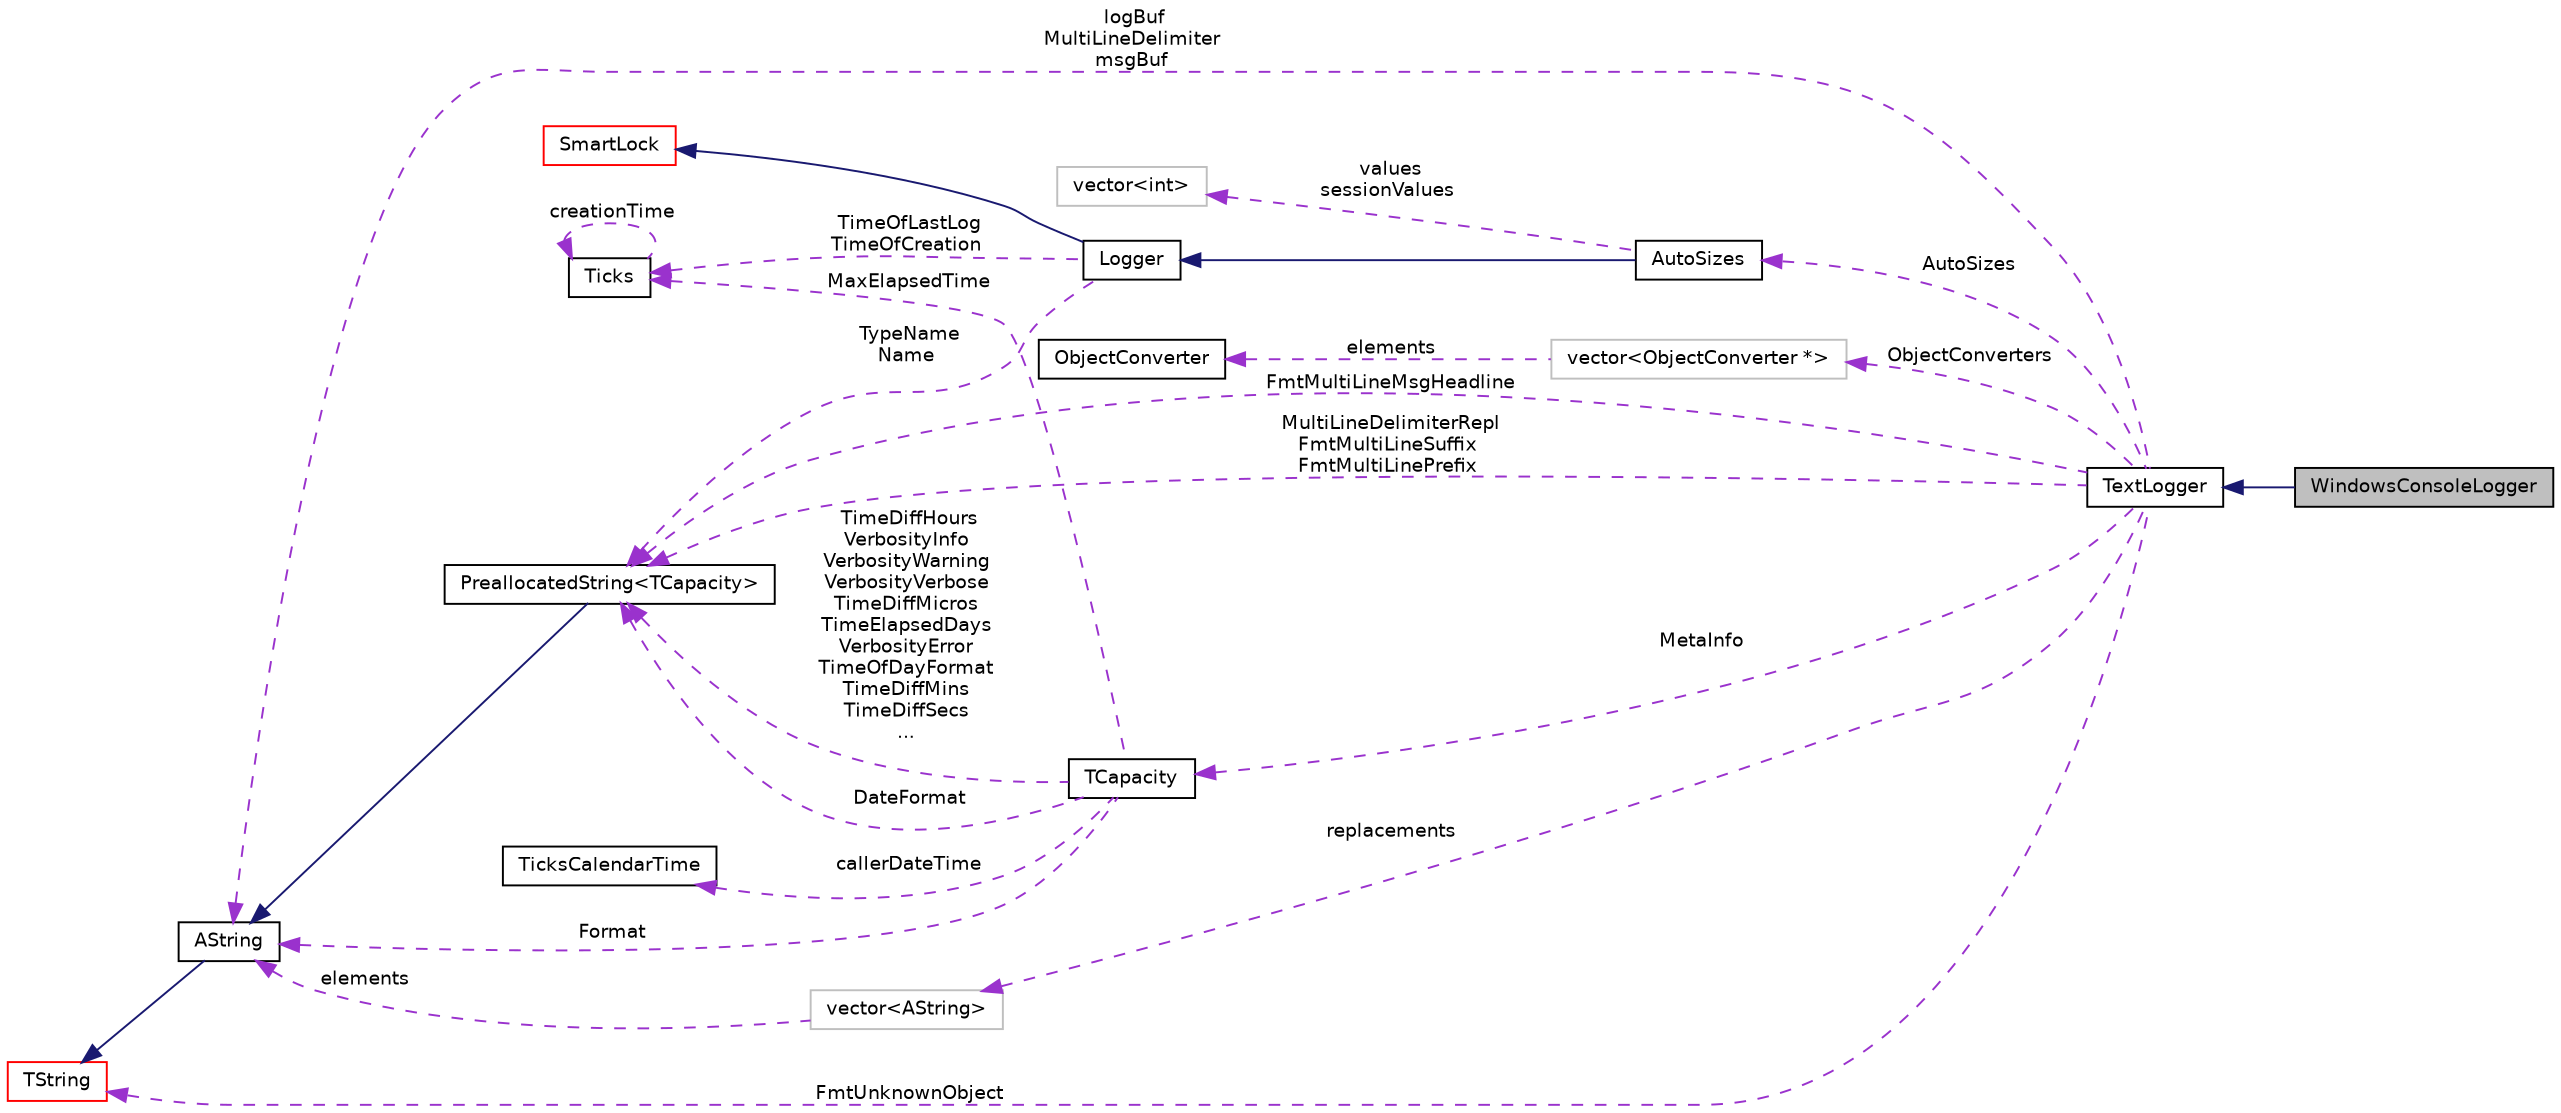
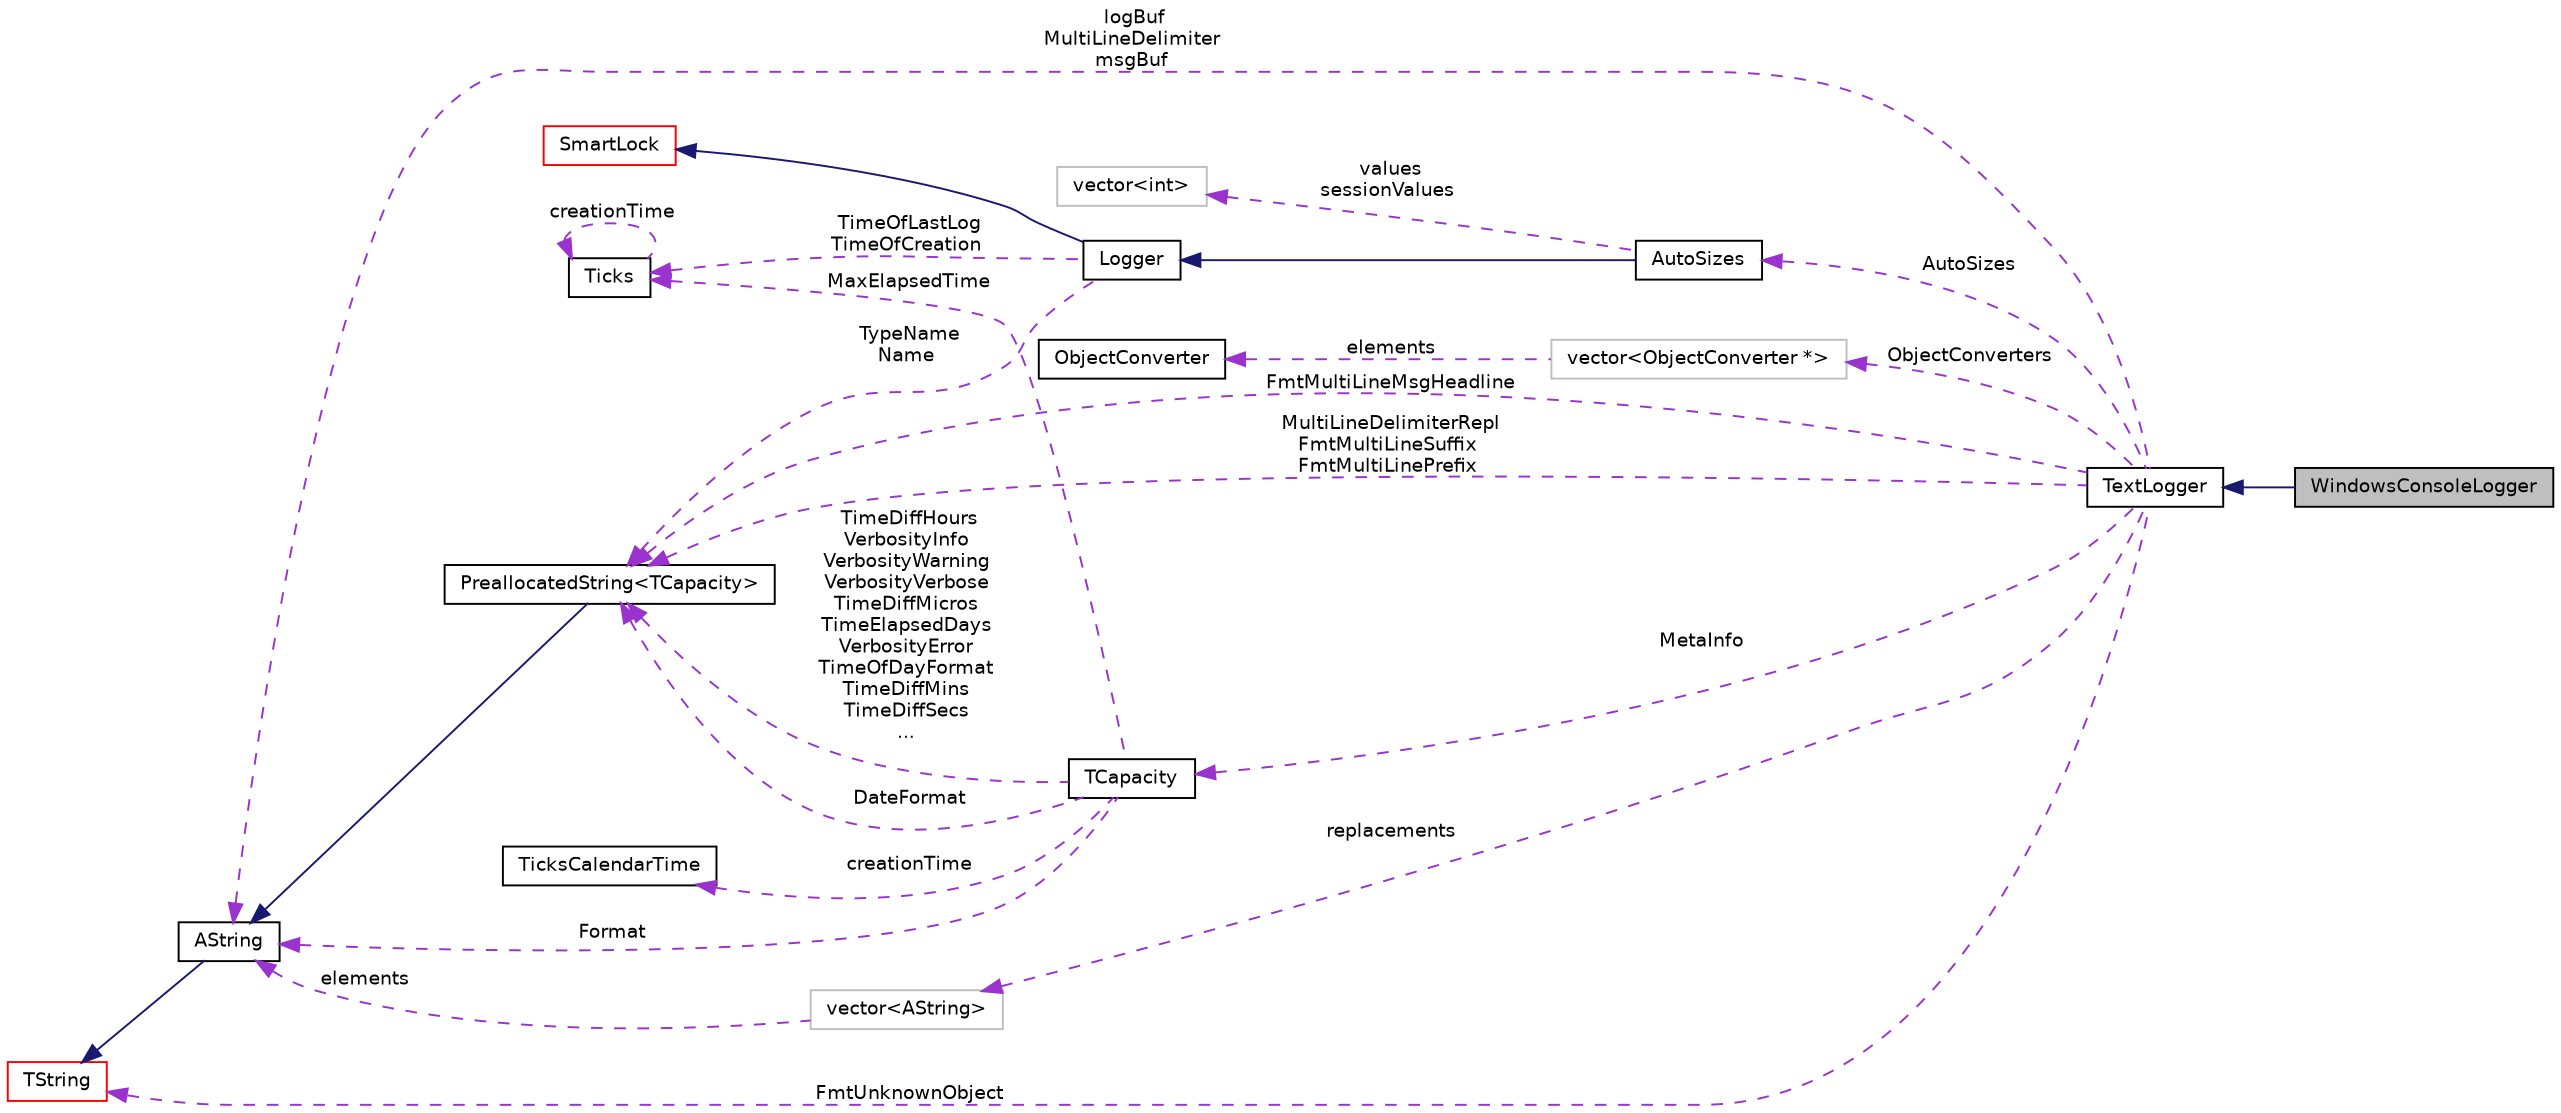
  digraph {
    rankdir=LR
    node [color=black fillcolor=white fontname=Helvetica fontsize=10 shape=record style=filled]
    edge [color=darkorchid3 dir=back fontname=Helvetica fontsize=10 labelfontname=Helvetica labelfontsize=10 style=dashed]
    n1 [fillcolor=grey75 fontcolor=black height=0.2 label=WindowsConsoleLogger width=0.4]
    n2 [color=grey75 height=0.2 label="vector\<int\>" width=0.4]
    n3 [height=0.2 label=AutoSizes width=0.4]
    n4 [height=0.2 label=TextLogger width=0.4]
    n5 [color=grey75 height=0.2 label="vector\<AString\>" width=0.4]
    n6 [color=grey75 height=0.2 label="vector\<ObjectConverter *\>" width=0.4]
    n7 [height=0.2 label="PreallocatedString\<TCapacity\>" width=0.4]
    n8 [height=0.2 label=Logger width=0.4]
    n9 [height=0.2 label=TCapacity width=0.4]
    n10 [color=red height=0.2 label=SmartLock width=0.4]
    n11 [height=0.2 label=Ticks width=0.4]
    n12 [height=0.2 label=AString width=0.4]
    n13 [color=red height=0.2 label=TString width=0.4]
    n14 [height=0.2 label=TicksCalendarTime width=0.4]
    n15 [height=0.2 label=ObjectConverter width=0.4]
    n2 -> n3 [label=" values\nsessionValues"]
    n3 -> n4 [label=" AutoSizes"]
    n4 -> n1 [color=midnightblue style=solid]
    n5 -> n4 [label=" replacements"]
    n6 -> n4 [label=" ObjectConverters"]
    n7 -> n4 [label=" FmtMultiLineMsgHeadline"]
    n7 -> n4 [label=" MultiLineDelimiterRepl\nFmtMultiLineSuffix\nFmtMultiLinePrefix"]
    n7 -> n8 [label=" TypeName\nName"]
    n7 -> n9 [label=" TimeDiffHours\nVerbosityInfo\nVerbosityWarning\nVerbosityVerbose\nTimeDiffMicros\nTimeElapsedDays\nVerbosityError\nTimeOfDayFormat\nTimeDiffMins\nTimeDiffSecs\n..."]
    n7 -> n9 [label=" DateFormat"]
    n8 -> n3 [color=midnightblue style=solid]
    n9 -> n4 [label=" MetaInfo"]
    n10 -> n8 [color=midnightblue style=solid]
    n11 -> n8 [label=" TimeOfLastLog\nTimeOfCreation"]
    n11 -> n9 [label=" MaxElapsedTime"]
    n11 -> n11 [label=" creationTime"]
    n12 -> n4 [label=" logBuf\nMultiLineDelimiter\nmsgBuf"]
    n12 -> n5 [label=" elements"]
    n12 -> n7 [color=midnightblue style=solid]
    n12 -> n9 [label=" Format"]
    n13 -> n4 [label=" FmtUnknownObject"]
    n13 -> n12 [color=midnightblue style=solid]
-   n14 -> n9 [label=" callerDateTime"]
+   n14 -> n9 [label=" creationTime"]
    n15 -> n6 [label=" elements"]
  }
